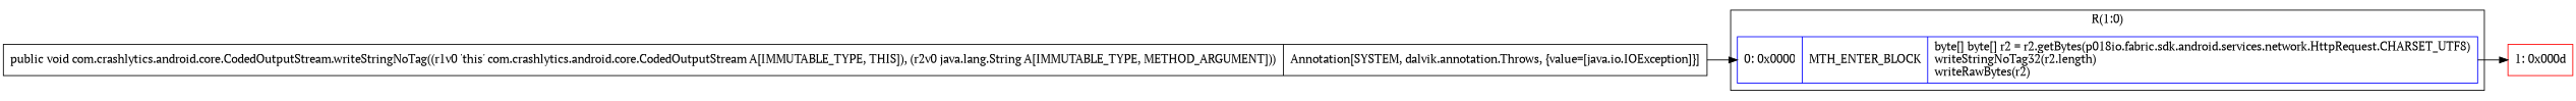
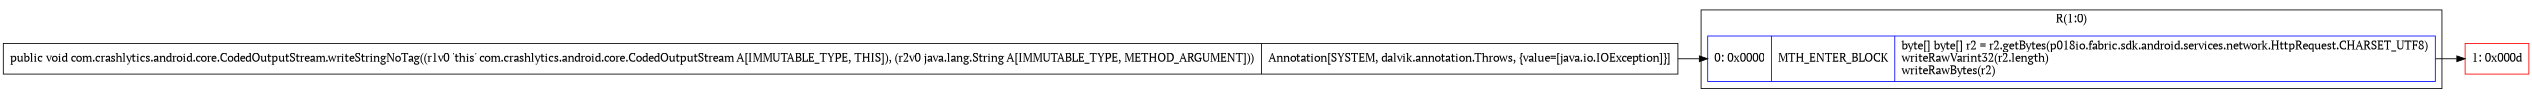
  digraph {
    rankdir=LR
    fontname="PT Serif"
    node [shape=record fontname="PT Serif"]
    edge [fontname="PT Serif"]
-   n1 [color=blue label="{0\:\ 0x0000|MTH_ENTER_BLOCK\l|byte[] byte[] r2 = r2.getBytes(p018io.fabric.sdk.android.services.network.HttpRequest.CHARSET_UTF8)\lwriteStringNoTag32(r2.length)\lwriteRawBytes(r2)\l}"]
+   n1 [color=blue label="{0\:\ 0x0000|MTH_ENTER_BLOCK\l|byte[] byte[] r2 = r2.getBytes(p018io.fabric.sdk.android.services.network.HttpRequest.CHARSET_UTF8)\lwriteRawVarint32(r2.length)\lwriteRawBytes(r2)\l}"]
    n2 [color=red label="{1\:\ 0x000d}"]
    n3 [label="{public void com.crashlytics.android.core.CodedOutputStream.writeStringNoTag((r1v0 'this' com.crashlytics.android.core.CodedOutputStream A[IMMUTABLE_TYPE, THIS]), (r2v0 java.lang.String A[IMMUTABLE_TYPE, METHOD_ARGUMENT]))  | Annotation[SYSTEM, dalvik.annotation.Throws, \{value=[java.io.IOException]\}]\l}"]
    subgraph cluster_1 {
      label="R(1:0)"
      n1
    }
    n1 -> n2
    n3 -> n1
  }
